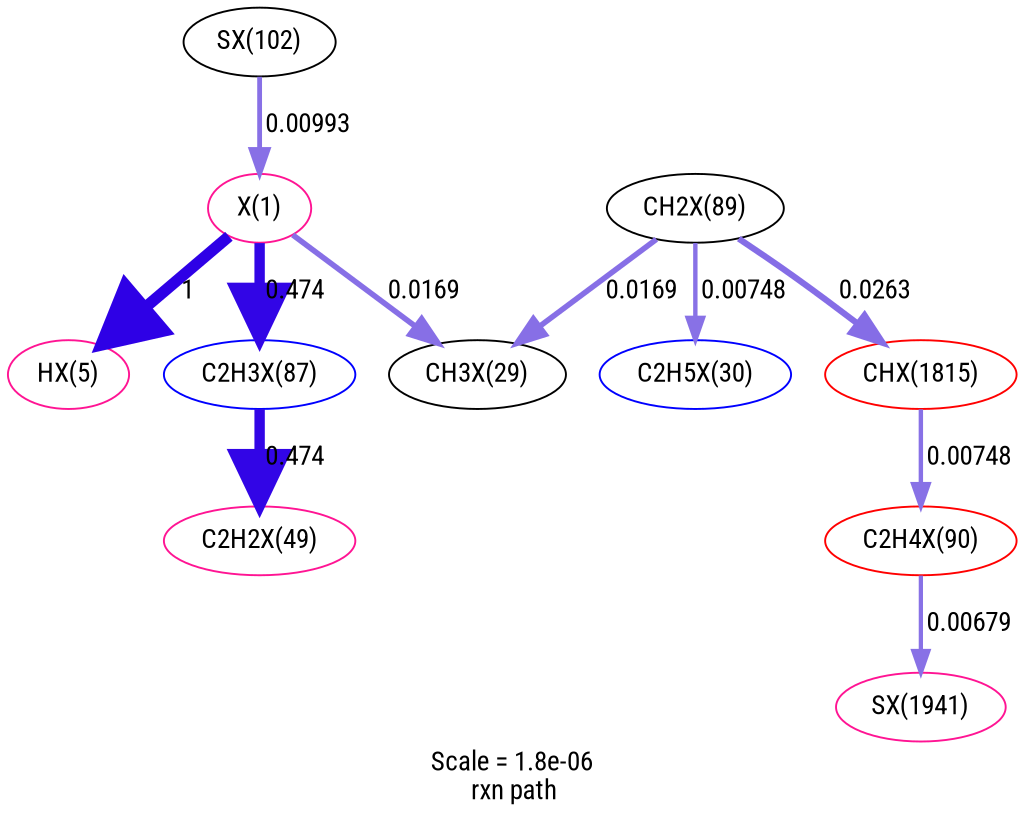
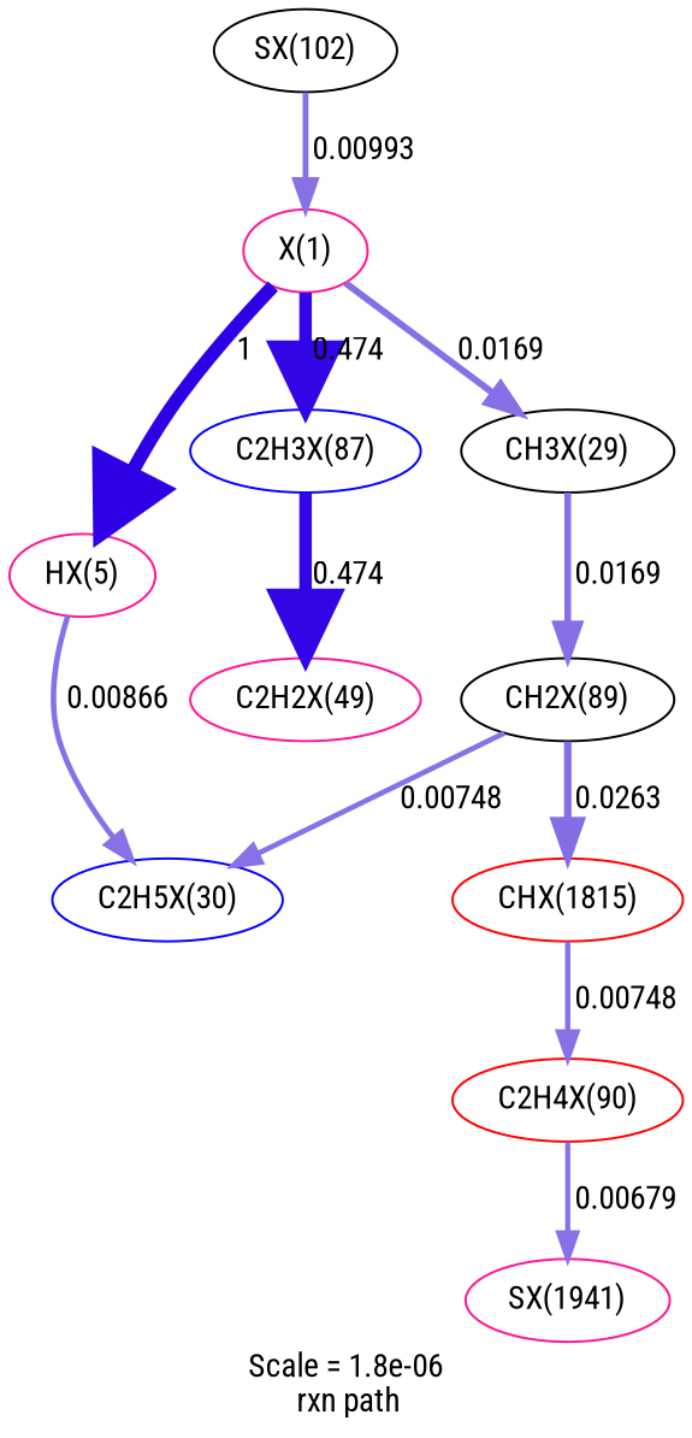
  digraph {
    fontname="Roboto Condensed"
    label="Scale = 1.8e-06\l rxn path"
    node [color=deeppink fontname="Roboto Condensed"]
    edge [arrowsize=2.72 color="0.7, 0.507, 0.9" fontname="Roboto Condensed" style="setlinewidth(5.44)"]
    n1 [label="X(1)"]
    n2 [label="HX(5)"]
    n3 [color=blue label="C2H3X(87)"]
    n4 [color=black label="CH3X(29)"]
    n5 [color=blue label="C2H5X(30)"]
    n6 [label="C2H2X(49)"]
    n7 [color=black label="SX(102)"]
    n8 [color=black label="CH2X(89)"]
    n9 [color=red label="CHX(1815)"]
    n10 [color=red label="C2H4X(90)"]
    n11 [label="SX(1941)"]
    n1 -> n2 [arrowsize=3 color="0.7, 1.5, 0.9" label=" 1" style="setlinewidth(6)"]
    n1 -> n3 [color="0.7, 0.974, 0.9" label=" 0.474"]
    n1 -> n4 [arrowsize=1.46 color="0.7, 0.517, 0.9" label=" 0.0169" style="setlinewidth(2.92)"]
+   n2 -> n5 [arrowsize=1.21 color="0.7, 0.509, 0.9" label=" 0.00866" style="setlinewidth(2.41)"]
    n3 -> n6 [color="0.7, 0.974, 0.9" label=" 0.474"]
-   n8 -> n4 [arrowsize=1.46 color="0.7, 0.517, 0.9" label=" 0.0169" style="setlinewidth(2.92)"]
+   n4 -> n8 [arrowsize=1.46 color="0.7, 0.517, 0.9" label=" 0.0169" style="setlinewidth(2.92)"]
    n7 -> n1 [arrowsize=1.26 color="0.7, 0.51, 0.9" label=" 0.00993" style="setlinewidth(2.52)"]
    n8 -> n5 [arrowsize=1.15 label=" 0.00748" style="setlinewidth(2.3)"]
    n8 -> n9 [arrowsize=1.63 color="0.7, 0.526, 0.9" label=" 0.0263" style="setlinewidth(3.25)"]
    n9 -> n10 [arrowsize=1.15 label=" 0.00748" style="setlinewidth(2.3)"]
    n10 -> n11 [arrowsize=1.12 label=" 0.00679" style="setlinewidth(2.23)"]
  }
